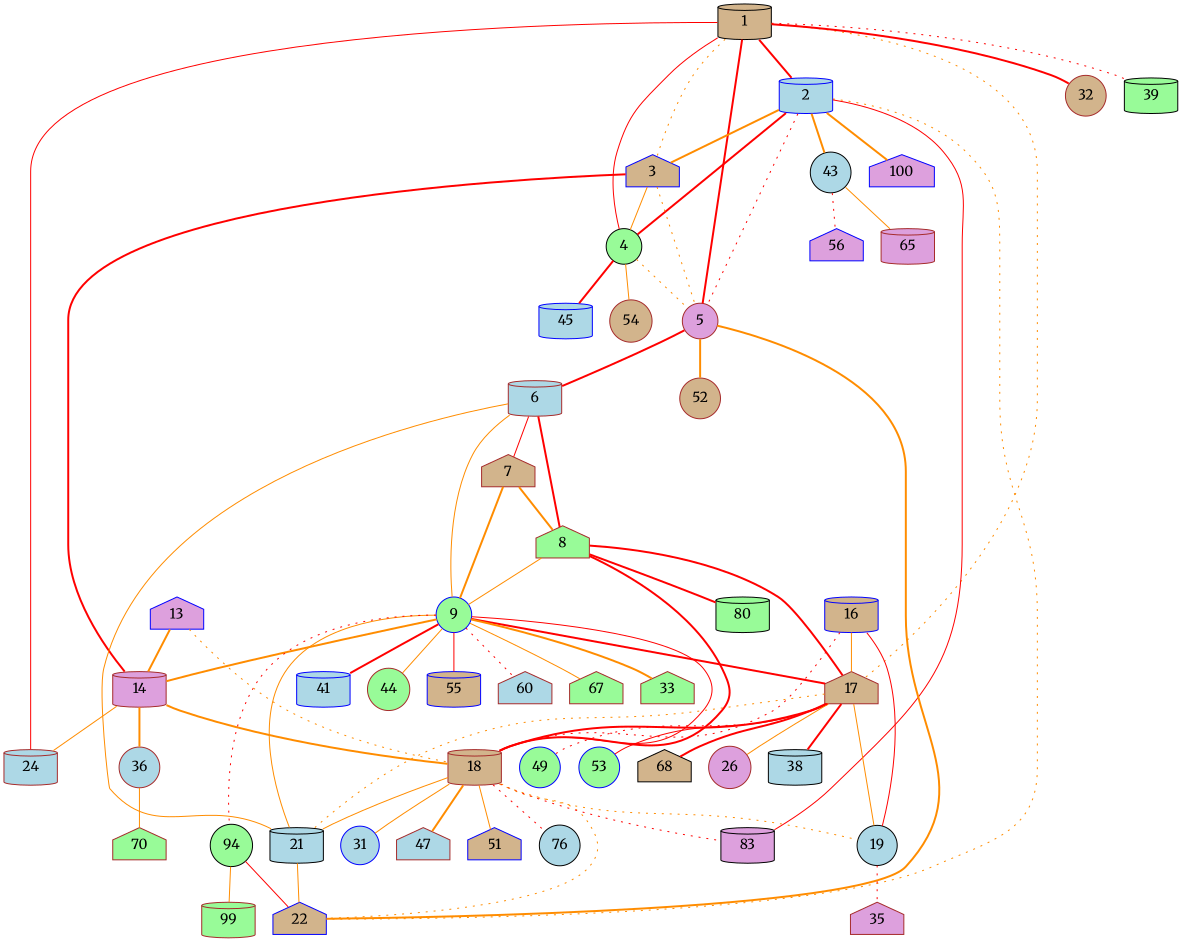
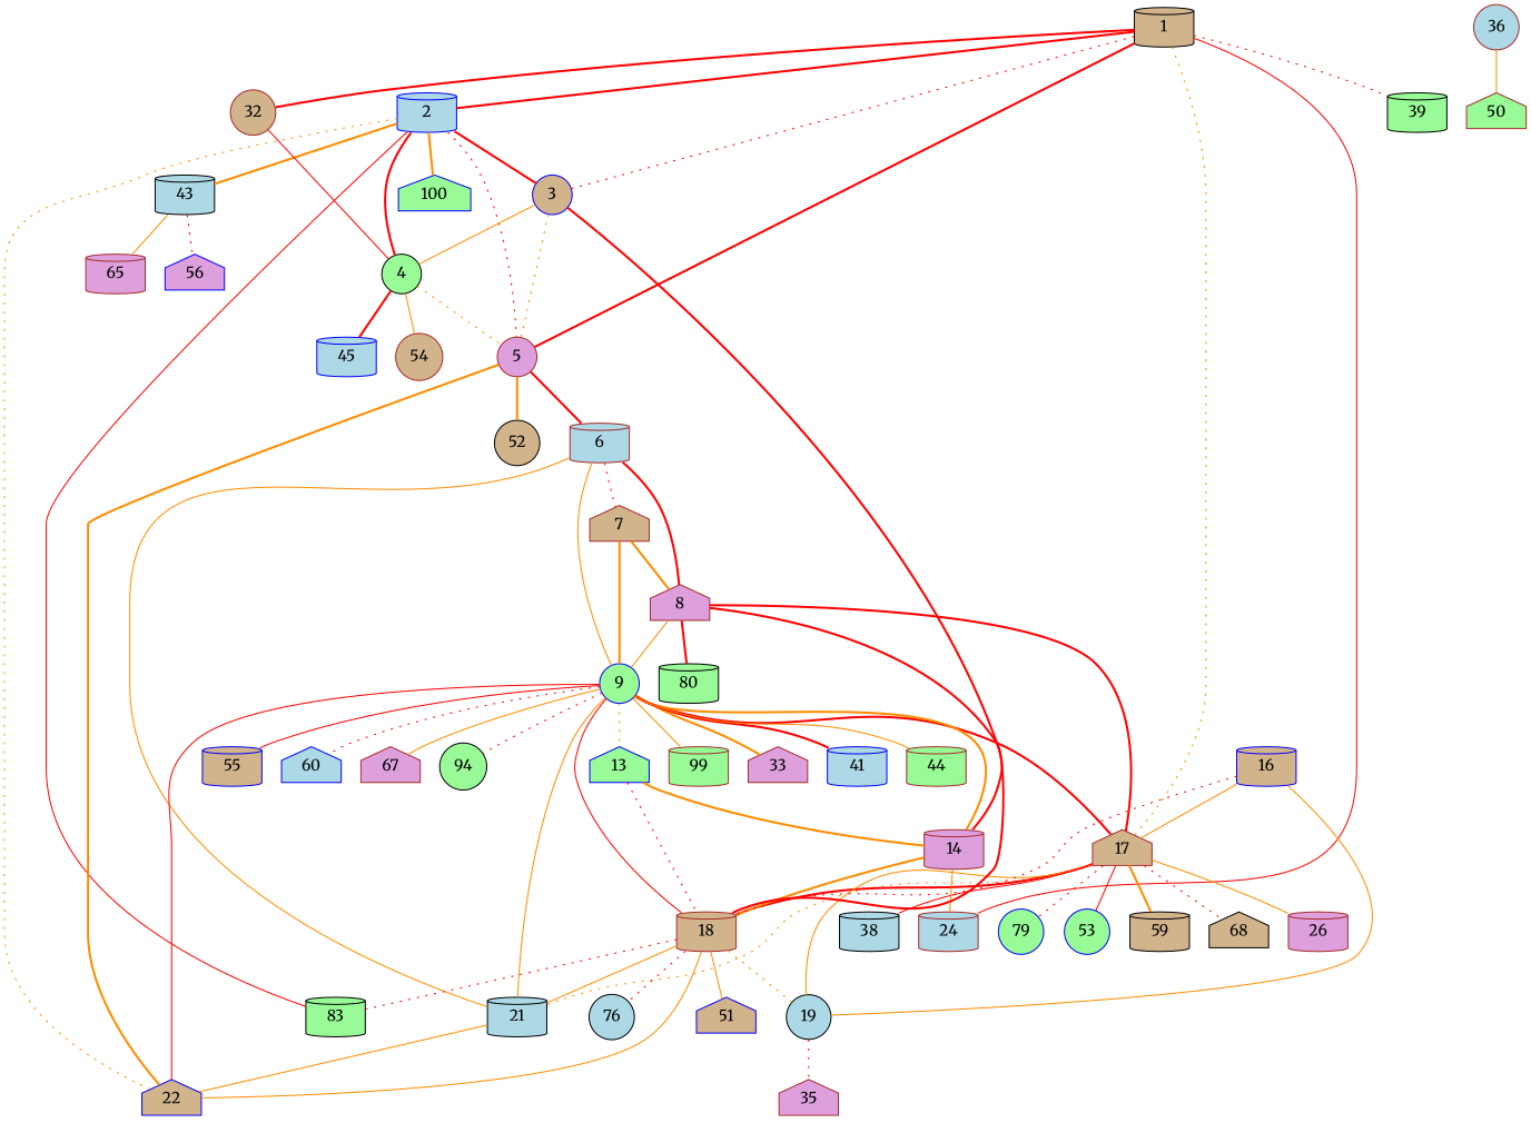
  graph {
    fontname=Merriweather
    node [color=brown fillcolor=tan fontname=Merriweather shape=cylinder style=filled]
    edge [color=darkorange fontname=Merriweather style=solid]
    1 [color=black]
    2 [color=blue fillcolor=lightblue]
-   3 [color=blue shape=house]
+   3 [color=blue shape=circle]
    4 [color=black fillcolor=palegreen shape=circle super="+37"]
    5 [fillcolor=plum shape=circle super="+30"]
    17 [shape=house super="+20"]
    n7 [fillcolor=lightblue label=24]
    32 [shape=circle]
    39 [color=black fillcolor=palegreen]
    22 [color=blue shape=house super="+25+54"]
-   43 [color=black fillcolor=lightblue shape=circle]
-   83 [color=black fillcolor=plum]
-   100 [color=blue fillcolor=plum shape=house]
+   43 [color=black fillcolor=lightblue]
+   83 [color=black fillcolor=palegreen]
+   100 [color=blue fillcolor=palegreen shape=house]
    14 [fillcolor=plum super="+75"]
    45 [color=blue fillcolor=lightblue]
    n16 [label=54 shape=circle super="+90+64"]
    6 [fillcolor=lightblue super="+86+88+61"]
-   52 [shape=circle]
+   52 [color=black shape=circle]
    21 [color=black fillcolor=lightblue super="+29+72+69"]
    18 [super="+23+34"]
    19 [color=black fillcolor=lightblue shape=circle]
-   26 [fillcolor=plum shape=circle super="+66"]
+   26 [fillcolor=plum super="+66"]
    38 [color=black fillcolor=lightblue]
-   49 [color=blue fillcolor=palegreen shape=circle]
+   49 [color=blue fillcolor=palegreen shape=circle label=79]
    53 [color=blue fillcolor=palegreen shape=circle]
+   59 [color=black]
    68 [color=black shape=house]
    56 [color=blue fillcolor=plum shape=house]
    65 [fillcolor=plum]
    36 [fillcolor=lightblue shape=circle super="+48+96"]
    7 [shape=house]
-   8 [fillcolor=palegreen shape=house super="+10"]
+   8 [fillcolor=plum shape=house super="+10"]
    9 [color=blue fillcolor=palegreen shape=circle super="+27+11+24+70"]
    80 [color=black fillcolor=palegreen]
-   13 [color=blue fillcolor=plum shape=house super="+98+97+85+89+40"]
-   33 [fillcolor=palegreen shape=house]
+   13 [color=blue fillcolor=palegreen shape=house super="+98+97+85+89+40"]
+   33 [fillcolor=plum shape=house]
    41 [color=blue fillcolor=lightblue]
-   44 [fillcolor=palegreen shape=circle]
+   44 [fillcolor=palegreen]
    55 [color=blue super="+82"]
-   60 [fillcolor=lightblue shape=house super="+79"]
-   67 [fillcolor=palegreen shape=house]
+   60 [color=blue fillcolor=lightblue shape=house super="+79"]
+   67 [fillcolor=plum shape=house]
    94 [color=black fillcolor=palegreen shape=circle]
    99 [fillcolor=palegreen]
-   31 [color=blue fillcolor=lightblue shape=circle]
-   47 [fillcolor=lightblue shape=house]
    51 [color=blue shape=house]
    76 [color=black fillcolor=lightblue shape=circle]
-   50 [fillcolor=palegreen shape=house label=70]
+   50 [fillcolor=palegreen shape=house]
    16 [color=blue]
    35 [fillcolor=plum shape=house]
    1 -- 2 [color=red style=bold]
-   1 -- 3 [style=dotted]
-   1 -- 4 [color=red]
+   1 -- 3 [color=red style=dotted]
+   32 -- 4 [color=red]
    1 -- 5 [color=red style=bold]
    1 -- 17 [style=dotted]
    1 -- n7 [color=red]
    1 -- 32 [color=red style=bold]
    1 -- 39 [color=red style=dotted]
-   2 -- 3 [style=bold]
+   2 -- 3 [color=red style=bold]
    2 -- 4 [color=red style=bold]
    2 -- 5 [color=red style=dotted]
    2 -- 22 [style=dotted]
    2 -- 43 [style=bold]
    2 -- 83 [color=red]
    2 -- 100 [style=bold]
    3 -- 4
    3 -- 5 [style=dotted]
    3 -- 14 [color=red style=bold]
    4 -- 5 [style=dotted]
    4 -- 45 [color=red style=bold]
    4 -- n16
    5 -- 22 [style=bold]
    5 -- 6 [color=red style=bold]
    5 -- 52 [style=bold]
    17 -- 21 [style=dotted]
    17 -- 18 [color=red style=bold weight=2]
    17 -- 19 [weight=2]
    17 -- 26
-   17 -- 38 [color=red style=bold]
+   17 -- 38 [color=red]
    17 -- 49 [color=red style=dotted]
    17 -- 53 [color=red]
-   17 -- 68 [color=red style=bold]
+   17 -- 59 [style=bold]
+   17 -- 68 [color=red style=dotted]
    43 -- 56 [color=red style=dotted]
    43 -- 65
    14 -- n7
    14 -- 18 [style=bold weight=2]
-   14 -- 36 [style=bold]
    6 -- 21
-   6 -- 7 [color=red]
+   6 -- 7 [color=red style=dotted]
    6 -- 8 [color=red style=bold weight=2]
    6 -- 9
    21 -- 22 [weight=2]
-   18 -- 22 [style=dotted weight=2]
+   18 -- 22 [weight=2]
    18 -- 83 [color=red style=dotted]
    18 -- 21
    18 -- 19 [style=dotted]
-   18 -- 31
-   18 -- 47 [style=bold weight=2]
    18 -- 51
    18 -- 76 [color=red style=dotted]
    19 -- 35 [color=red style=dotted]
    36 -- 50
    7 -- 8 [style=bold weight=2]
    7 -- 9 [style=bold]
    8 -- 17 [color=red style=bold]
    8 -- 18 [color=red style=bold]
    8 -- 9 [weight=2]
    8 -- 80 [color=red style=bold]
    9 -- 17 [color=red style=bold]
-   94 -- 22 [color=red weight=3]
+   9 -- 22 [color=red weight=3]
    9 -- 14 [style=bold weight=3]
    9 -- 21 [weight=2]
    9 -- 18 [color=red]
+   9 -- 13 [style=dotted weight=3]
    9 -- 33 [style=bold]
    9 -- 41 [color=red style=bold]
    9 -- 44
    9 -- 55 [color=red]
    9 -- 60 [color=red style=dotted]
    9 -- 67
    9 -- 94 [color=red style=dotted]
-   94 -- 99
+   9 -- 99
    13 -- 14 [style=bold]
-   13 -- 18 [style=dotted]
+   13 -- 18 [color=red style=dotted]
    16 -- 17 [weight=2]
    16 -- 18 [color=red style=dotted]
-   16 -- 19 [color=red]
+   16 -- 19
  }
